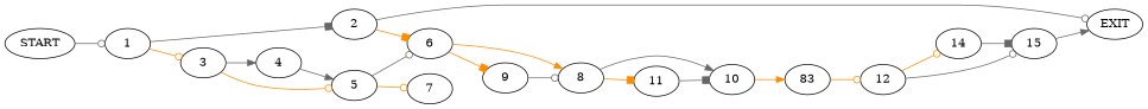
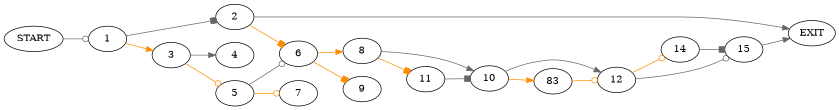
  digraph {
    rankdir=LR
    edge [arrowhead=normal color=gray40]
    n1 [label=START]
    1
    2
    3
    n5 [label=EXIT]
    6
    4
    5
    7
    8
    9
    10
    11
    12
    n15 [label=83]
    14
    15
    n1 -> 1 [arrowhead=odot]
    1 -> 2 [arrowhead=box]
-   1 -> 3 [arrowhead=odot color=darkorange]
-   2 -> n5 [arrowhead=odot]
+   1 -> 3 [color=darkorange]
+   2 -> n5
    2 -> 6 [arrowhead=box color=darkorange]
    3 -> 4
    3 -> 5 [arrowhead=odot color=darkorange]
    6 -> 8 [color=darkorange]
    6 -> 9 [arrowhead=box color=darkorange]
-   4 -> 5
    5 -> 6 [arrowhead=odot]
    5 -> 7 [arrowhead=odot color=darkorange]
    8 -> 10
    8 -> 11 [arrowhead=box color=darkorange]
-   9 -> 8 [arrowhead=odot]
+   10 -> 12
    10 -> n15 [color=darkorange]
    11 -> 10 [arrowhead=box]
    12 -> 14 [arrowhead=odot color=darkorange]
    12 -> 15 [arrowhead=odot]
    n15 -> 12 [arrowhead=odot color=darkorange]
    14 -> 15 [arrowhead=box]
    15 -> n5
  }
